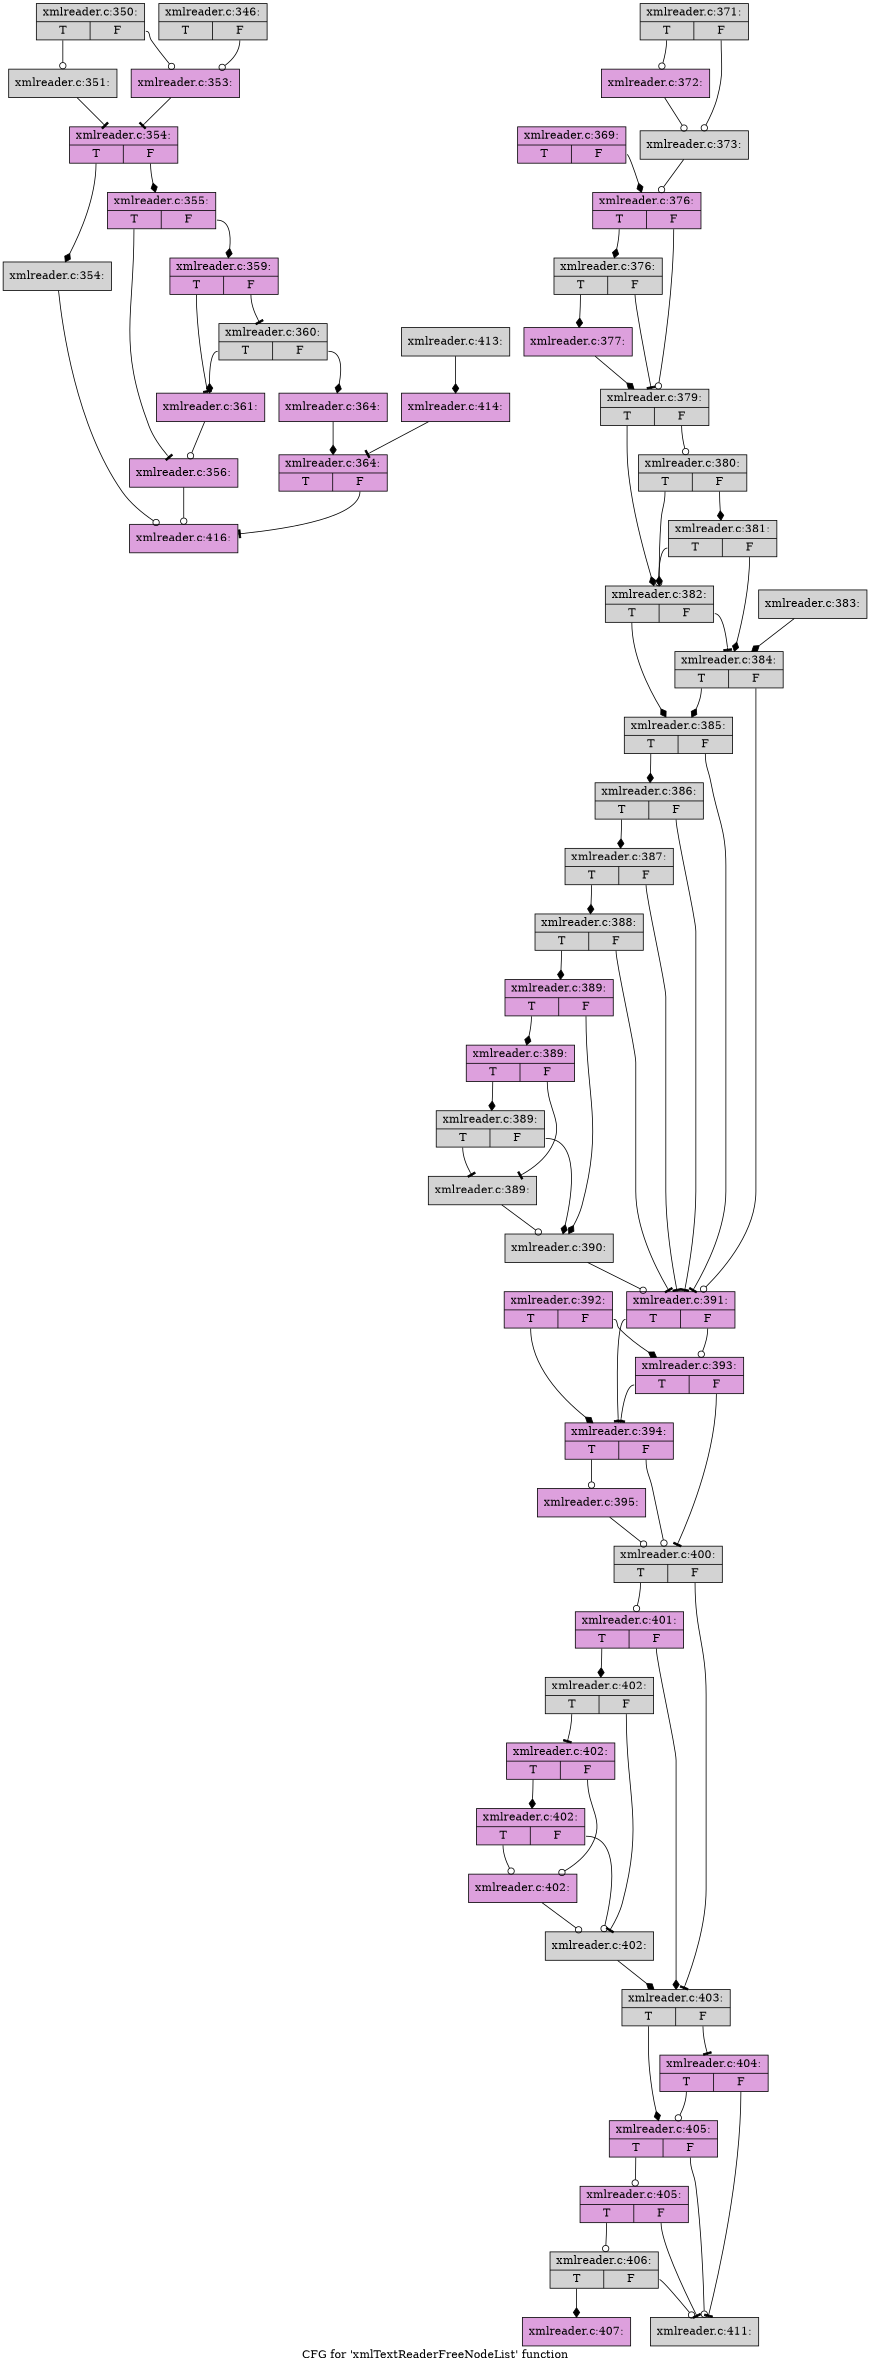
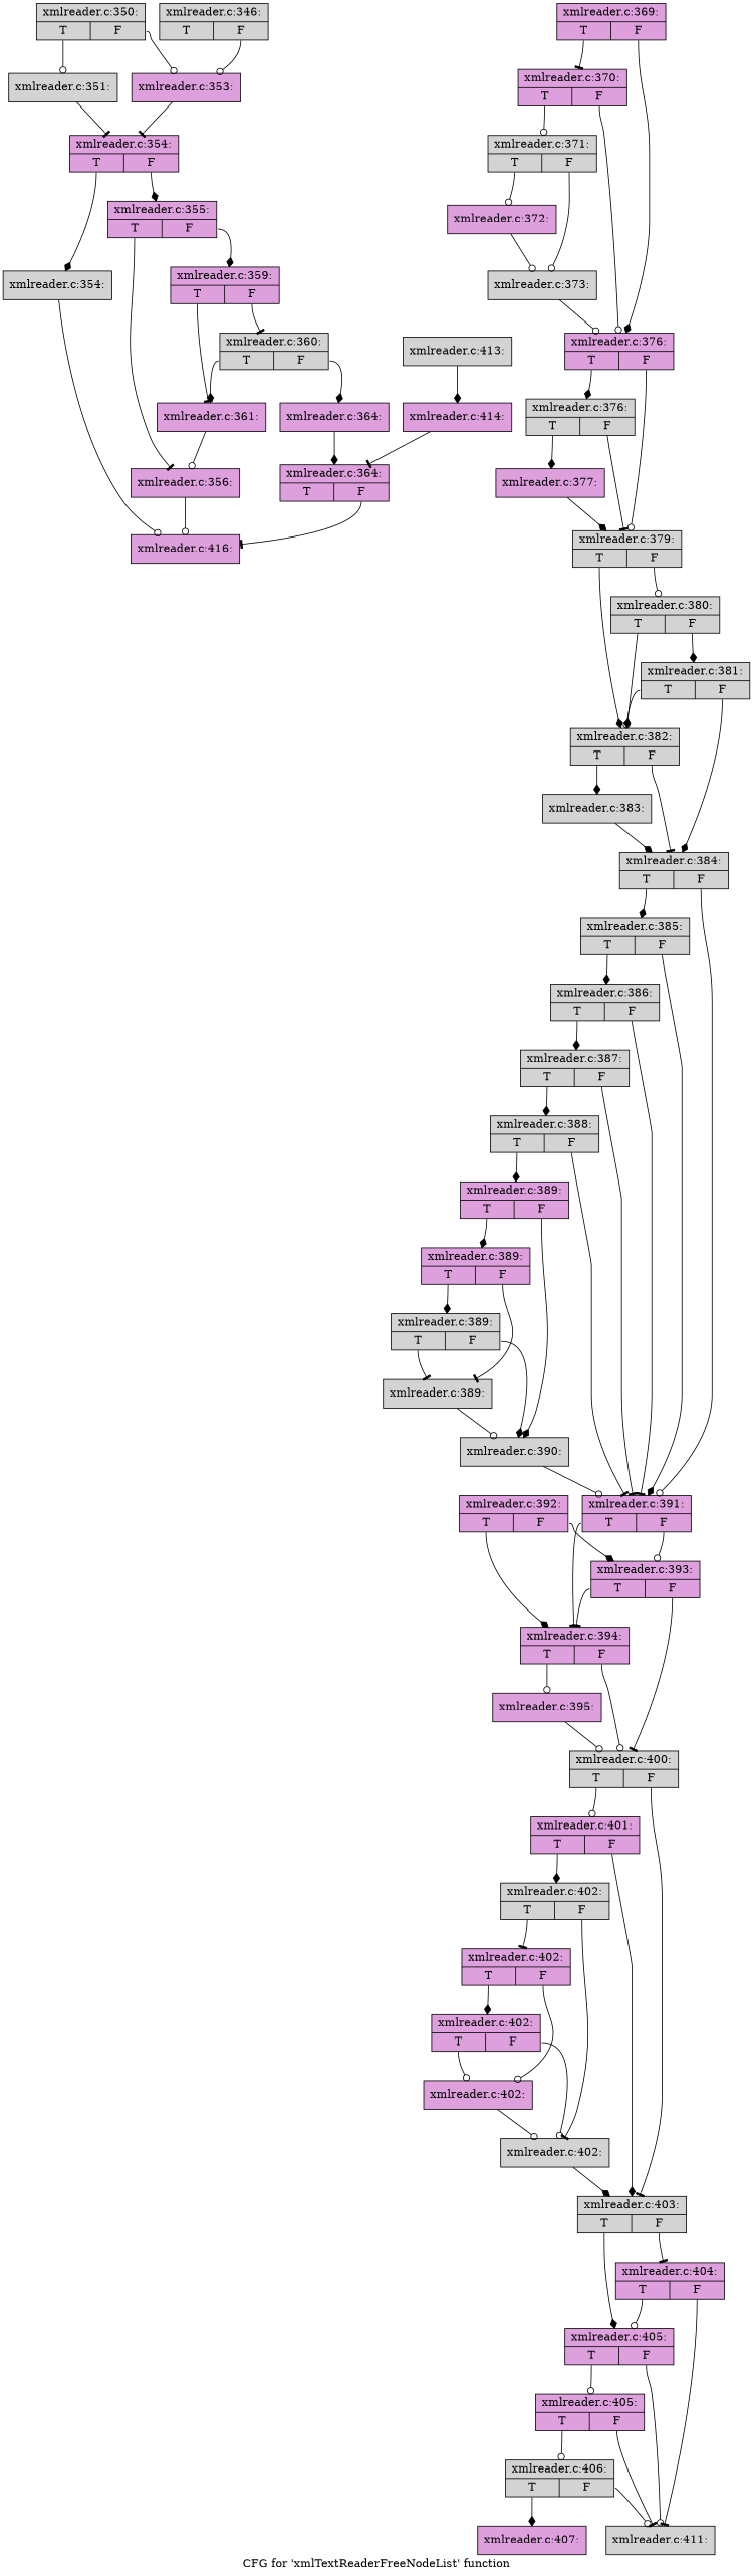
  digraph {
    label="CFG for 'xmlTextReaderFreeNodeList' function"
    node [fillcolor=plum shape=record style=filled]
    edge [arrowhead=diamond tailport=s0]
    n1 [fillcolor=lightgrey label="{xmlreader.c:346:|{<s0>T|<s1>F}}"]
    n2 [label="{xmlreader.c:353:}"]
    n3 [fillcolor=lightgrey label="{xmlreader.c:350:|{<s0>T|<s1>F}}"]
    n4 [fillcolor=lightgrey label="{xmlreader.c:351:}"]
    n5 [label="{xmlreader.c:354:|{<s0>T|<s1>F}}"]
    n6 [fillcolor=lightgrey label="{xmlreader.c:354:}"]
    n7 [label="{xmlreader.c:355:|{<s0>T|<s1>F}}"]
    n8 [label="{xmlreader.c:416:}"]
    n9 [label="{xmlreader.c:356:}"]
    n10 [label="{xmlreader.c:359:|{<s0>T|<s1>F}}"]
    n11 [label="{xmlreader.c:361:}"]
    n12 [fillcolor=lightgrey label="{xmlreader.c:360:|{<s0>T|<s1>F}}"]
    n13 [label="{xmlreader.c:364:}"]
    n14 [label="{xmlreader.c:364:|{<s0>T|<s1>F}}"]
    n15 [label="{xmlreader.c:369:|{<s0>T|<s1>F}}"]
+   n16 [label="{xmlreader.c:370:|{<s0>T|<s1>F}}"]
    n17 [label="{xmlreader.c:376:|{<s0>T|<s1>F}}"]
    n18 [label="{xmlreader.c:414:}"]
    n19 [fillcolor=lightgrey label="{xmlreader.c:371:|{<s0>T|<s1>F}}"]
    n20 [fillcolor=lightgrey label="{xmlreader.c:376:|{<s0>T|<s1>F}}"]
    n21 [fillcolor=lightgrey label="{xmlreader.c:379:|{<s0>T|<s1>F}}"]
    n22 [label="{xmlreader.c:372:}"]
    n23 [fillcolor=lightgrey label="{xmlreader.c:373:}"]
    n24 [label="{xmlreader.c:377:}"]
    n25 [fillcolor=lightgrey label="{xmlreader.c:382:|{<s0>T|<s1>F}}"]
    n26 [fillcolor=lightgrey label="{xmlreader.c:380:|{<s0>T|<s1>F}}"]
    n27 [fillcolor=lightgrey label="{xmlreader.c:384:|{<s0>T|<s1>F}}"]
    n28 [fillcolor=lightgrey label="{xmlreader.c:383:}"]
    n29 [fillcolor=lightgrey label="{xmlreader.c:381:|{<s0>T|<s1>F}}"]
    n30 [fillcolor=lightgrey label="{xmlreader.c:385:|{<s0>T|<s1>F}}"]
    n31 [label="{xmlreader.c:391:|{<s0>T|<s1>F}}"]
    n32 [fillcolor=lightgrey label="{xmlreader.c:386:|{<s0>T|<s1>F}}"]
    n33 [label="{xmlreader.c:394:|{<s0>T|<s1>F}}"]
    n34 [label="{xmlreader.c:393:|{<s0>T|<s1>F}}"]
    n35 [fillcolor=lightgrey label="{xmlreader.c:387:|{<s0>T|<s1>F}}"]
    n36 [fillcolor=lightgrey label="{xmlreader.c:400:|{<s0>T|<s1>F}}"]
    n37 [label="{xmlreader.c:395:}"]
    n38 [label="{xmlreader.c:392:|{<s0>T|<s1>F}}"]
    n39 [fillcolor=lightgrey label="{xmlreader.c:388:|{<s0>T|<s1>F}}"]
    n40 [label="{xmlreader.c:389:|{<s0>T|<s1>F}}"]
    n41 [label="{xmlreader.c:389:|{<s0>T|<s1>F}}"]
    n42 [fillcolor=lightgrey label="{xmlreader.c:390:}"]
    n43 [fillcolor=lightgrey label="{xmlreader.c:389:|{<s0>T|<s1>F}}"]
    n44 [fillcolor=lightgrey label="{xmlreader.c:389:}"]
    n45 [label="{xmlreader.c:401:|{<s0>T|<s1>F}}"]
    n46 [fillcolor=lightgrey label="{xmlreader.c:403:|{<s0>T|<s1>F}}"]
    n47 [fillcolor=lightgrey label="{xmlreader.c:402:|{<s0>T|<s1>F}}"]
    n48 [label="{xmlreader.c:405:|{<s0>T|<s1>F}}"]
    n49 [label="{xmlreader.c:404:|{<s0>T|<s1>F}}"]
    n50 [label="{xmlreader.c:402:|{<s0>T|<s1>F}}"]
    n51 [fillcolor=lightgrey label="{xmlreader.c:402:}"]
    n52 [fillcolor=lightgrey label="{xmlreader.c:411:}"]
    n53 [label="{xmlreader.c:405:|{<s0>T|<s1>F}}"]
    n54 [label="{xmlreader.c:402:|{<s0>T|<s1>F}}"]
    n55 [label="{xmlreader.c:402:}"]
    n56 [fillcolor=lightgrey label="{xmlreader.c:406:|{<s0>T|<s1>F}}"]
    n57 [fillcolor=lightgrey label="{xmlreader.c:413:}"]
    n58 [label="{xmlreader.c:407:}"]
    n1 -> n2 [arrowhead=odot tailport=s1]
    n2 -> n5 [arrowhead=tee]
    n3 -> n2 [arrowhead=odot tailport=s1]
    n3 -> n4 [arrowhead=odot]
    n4 -> n5 [arrowhead=tee]
    n5 -> n6
    n5 -> n7 [tailport=s1]
    n6 -> n8 [arrowhead=odot]
    n7 -> n9 [arrowhead=tee]
    n7 -> n10 [tailport=s1]
    n9 -> n8 [arrowhead=odot]
    n10 -> n11 [arrowhead=tee]
    n10 -> n12 [arrowhead=tee tailport=s1]
    n11 -> n9 [arrowhead=odot]
    n12 -> n11
    n12 -> n13 [tailport=s1]
    n13 -> n14
    n14 -> n8 [arrowhead=tee tailport=s1]
+   n15 -> n16 [arrowhead=tee]
    n15 -> n17 [tailport=s1]
+   n16 -> n17 [arrowhead=odot tailport=s1]
+   n16 -> n19 [arrowhead=odot]
    n17 -> n20
    n17 -> n21 [arrowhead=odot tailport=s1]
    n18 -> n14 [arrowhead=tee]
    n19 -> n22 [arrowhead=odot]
    n19 -> n23 [arrowhead=odot tailport=s1]
    n20 -> n21 [arrowhead=tee tailport=s1]
    n20 -> n24
    n21 -> n25
    n21 -> n26 [arrowhead=odot tailport=s1]
    n22 -> n23 [arrowhead=odot]
    n23 -> n17 [arrowhead=odot]
    n24 -> n21
    n25 -> n27 [arrowhead=tee tailport=s1]
-   n25 -> n30
+   n25 -> n28
    n26 -> n25
    n26 -> n29 [tailport=s1]
    n27 -> n30
    n27 -> n31 [arrowhead=odot tailport=s1]
    n28 -> n27
    n29 -> n25 [arrowhead=odot]
    n29 -> n27 [tailport=s1]
-   n30 -> n31 [arrowhead=tee tailport=s1]
+   n30 -> n31 [tailport=s1]
    n30 -> n32
    n31 -> n33 [arrowhead=tee]
    n31 -> n34 [arrowhead=odot tailport=s1]
    n32 -> n31 [arrowhead=tee tailport=s1]
    n32 -> n35
    n33 -> n36 [arrowhead=odot tailport=s1]
    n33 -> n37 [arrowhead=odot]
    n34 -> n33 [arrowhead=tee]
    n34 -> n36 [arrowhead=tee tailport=s1]
    n35 -> n31 [arrowhead=tee tailport=s1]
    n35 -> n39
    n36 -> n45 [arrowhead=odot]
    n36 -> n46 [arrowhead=tee tailport=s1]
    n37 -> n36 [arrowhead=odot]
    n38 -> n33
    n38 -> n34 [tailport=s1]
    n39 -> n31 [arrowhead=tee tailport=s1]
    n39 -> n40
    n40 -> n41
    n40 -> n42 [tailport=s1]
    n41 -> n43
    n41 -> n44 [arrowhead=tee tailport=s1]
    n42 -> n31 [arrowhead=odot]
    n43 -> n42 [tailport=s1]
    n43 -> n44 [arrowhead=tee]
    n44 -> n42 [arrowhead=odot]
    n45 -> n46 [tailport=s1]
    n45 -> n47
    n46 -> n48
    n46 -> n49 [arrowhead=tee tailport=s1]
    n47 -> n50 [arrowhead=tee]
    n47 -> n51 [arrowhead=tee tailport=s1]
    n48 -> n52 [arrowhead=odot tailport=s1]
    n48 -> n53 [arrowhead=odot]
    n49 -> n48 [arrowhead=odot]
    n49 -> n52 [arrowhead=tee tailport=s1]
    n50 -> n54
    n50 -> n55 [arrowhead=odot tailport=s1]
    n51 -> n46
    n53 -> n52 [arrowhead=tee tailport=s1]
    n53 -> n56 [arrowhead=odot]
    n54 -> n51 [arrowhead=odot tailport=s1]
    n54 -> n55 [arrowhead=odot]
    n55 -> n51 [arrowhead=odot]
    n56 -> n52 [arrowhead=odot tailport=s1]
    n56 -> n58
    n57 -> n18
  }
